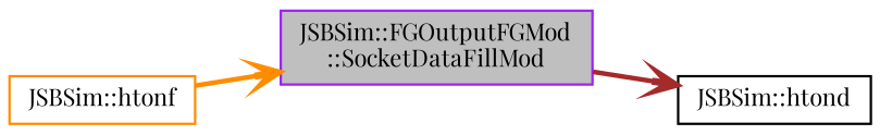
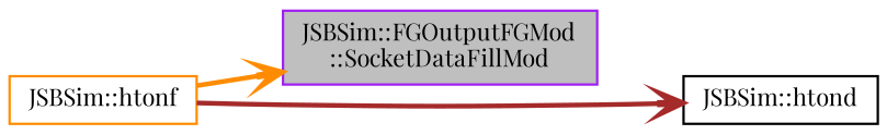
  digraph {
    fontname="Playfair Display"
    rankdir=LR
    node [fillcolor=white fontname="Playfair Display" fontsize=10 shape=record style=filled]
    edge [arrowhead=vee fontname="Playfair Display" fontsize=10 labelfontname=Helvetica labelfontsize=10 style=bold]
    n1 [color=purple fillcolor=grey75 fontcolor=black height=0.2 label="JSBSim::FGOutputFGMod\l::SocketDataFillMod" width=0.4]
    n2 [color=black height=0.2 label="JSBSim::htond" width=0.4]
    n3 [color=darkorange height=0.2 label="JSBSim::htonf" width=0.4]
-   n1 -> n2 [color=brown]
+   n3 -> n2 [color=brown]
    n3 -> n1 [color=darkorange]
  }
